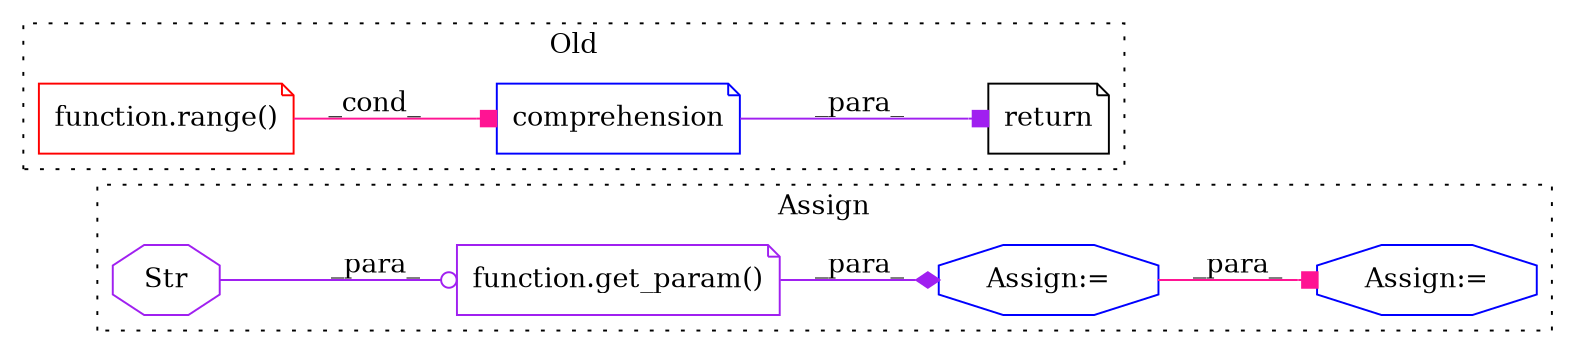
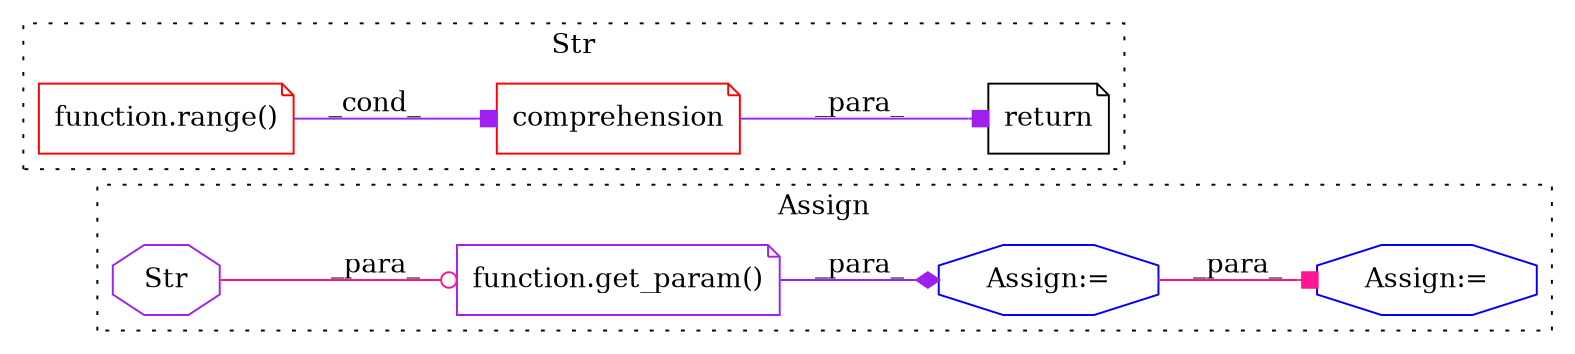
  digraph {
    rankdir=LR
    node [a=75 color=purple l=3 shape=note]
    edge [arrowhead=box color=purple]
    n1 [l="10,127" label="function.get_param()" s="3339,3391"]
    n2 [a=68 color=blue label="Assign:=" s=3773 shape=octagon]
    n3 [a=66 l=21 label=Str s=3354 shape=octagon]
    n4 [a=68 color=blue label="Assign:=" s=3336 shape=octagon]
    n5 [color=red l="6,1" label="function.range()" s="4425,4440"]
-   n6 [a=45 color=blue label=comprehension s=4416]
+   n6 [a=45 color=red label=comprehension s=4416]
    n7 [a=93 color=black l=7 label=return s=4363]
    subgraph cluster_1 {
      label=Assign
      style=dotted
      n1
      n2
      n3
      n4
    }
    subgraph cluster_2 {
-     label=Old
+     label=Str
      style=dotted
      n5
      n6
      n7
    }
    n1 -> n4 [arrowhead=diamond label=_para_]
-   n3 -> n1 [arrowhead=odot label=_para_]
+   n3 -> n1 [arrowhead=odot color=deeppink label=_para_]
    n4 -> n2 [color=deeppink label=_para_]
-   n5 -> n6 [color=deeppink label=_cond_]
+   n5 -> n6 [label=_cond_]
    n6 -> n7 [label=_para_]
  }
